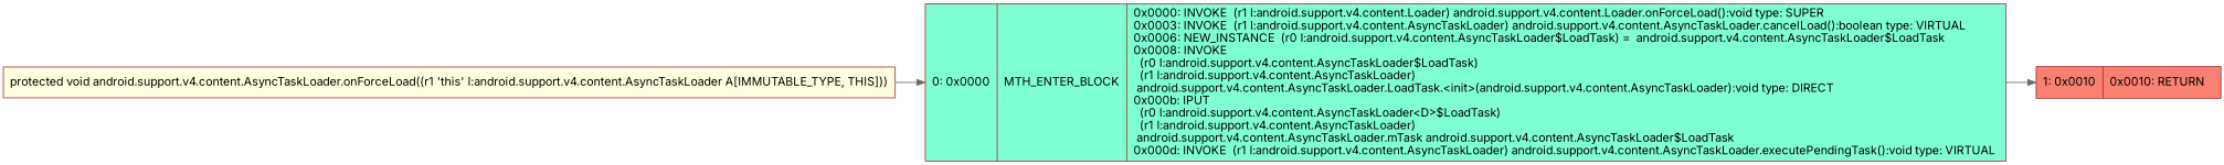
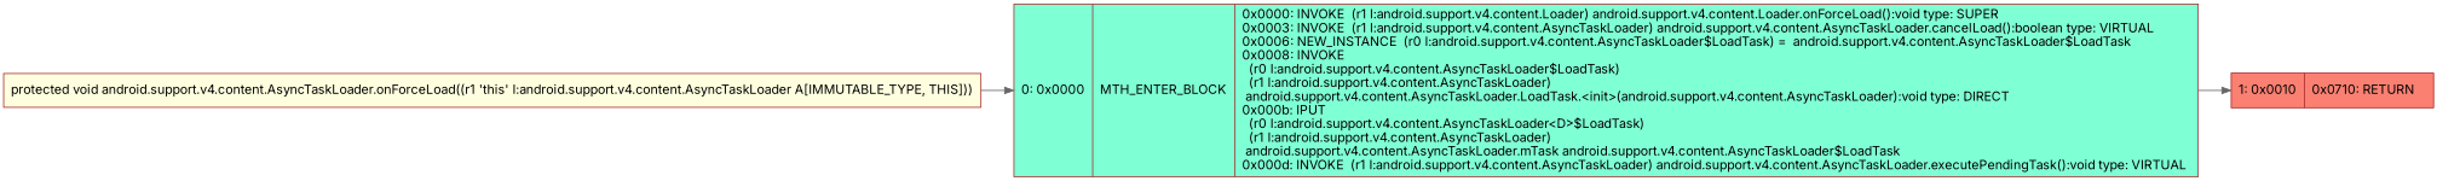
  digraph {
    rankdir=LR
    fontname=Inter
    node [shape=record style=filled color=brown fontname=Inter]
    edge [color=gray40 fontname=Inter]
    n1 [label="{0\:\ 0x0000|MTH_ENTER_BLOCK\l|0x0000: INVOKE  (r1 I:android.support.v4.content.Loader) android.support.v4.content.Loader.onForceLoad():void type: SUPER \l0x0003: INVOKE  (r1 I:android.support.v4.content.AsyncTaskLoader) android.support.v4.content.AsyncTaskLoader.cancelLoad():boolean type: VIRTUAL \l0x0006: NEW_INSTANCE  (r0 I:android.support.v4.content.AsyncTaskLoader$LoadTask) =  android.support.v4.content.AsyncTaskLoader$LoadTask \l0x0008: INVOKE  \l  (r0 I:android.support.v4.content.AsyncTaskLoader$LoadTask)\l  (r1 I:android.support.v4.content.AsyncTaskLoader)\l android.support.v4.content.AsyncTaskLoader.LoadTask.\<init\>(android.support.v4.content.AsyncTaskLoader):void type: DIRECT \l0x000b: IPUT  \l  (r0 I:android.support.v4.content.AsyncTaskLoader\<D\>$LoadTask)\l  (r1 I:android.support.v4.content.AsyncTaskLoader)\l android.support.v4.content.AsyncTaskLoader.mTask android.support.v4.content.AsyncTaskLoader$LoadTask \l0x000d: INVOKE  (r1 I:android.support.v4.content.AsyncTaskLoader) android.support.v4.content.AsyncTaskLoader.executePendingTask():void type: VIRTUAL \l}" fillcolor=aquamarine]
-   n2 [label="{1\:\ 0x0010|0x0010: RETURN   \l}" fillcolor=salmon]
+   n2 [label="{1\:\ 0x0010|0x0710: RETURN   \l}" fillcolor=salmon]
    n3 [label="{protected void android.support.v4.content.AsyncTaskLoader.onForceLoad((r1 'this' I:android.support.v4.content.AsyncTaskLoader A[IMMUTABLE_TYPE, THIS])) }" fillcolor=lightyellow]
    n1 -> n2
    n3 -> n1
  }
